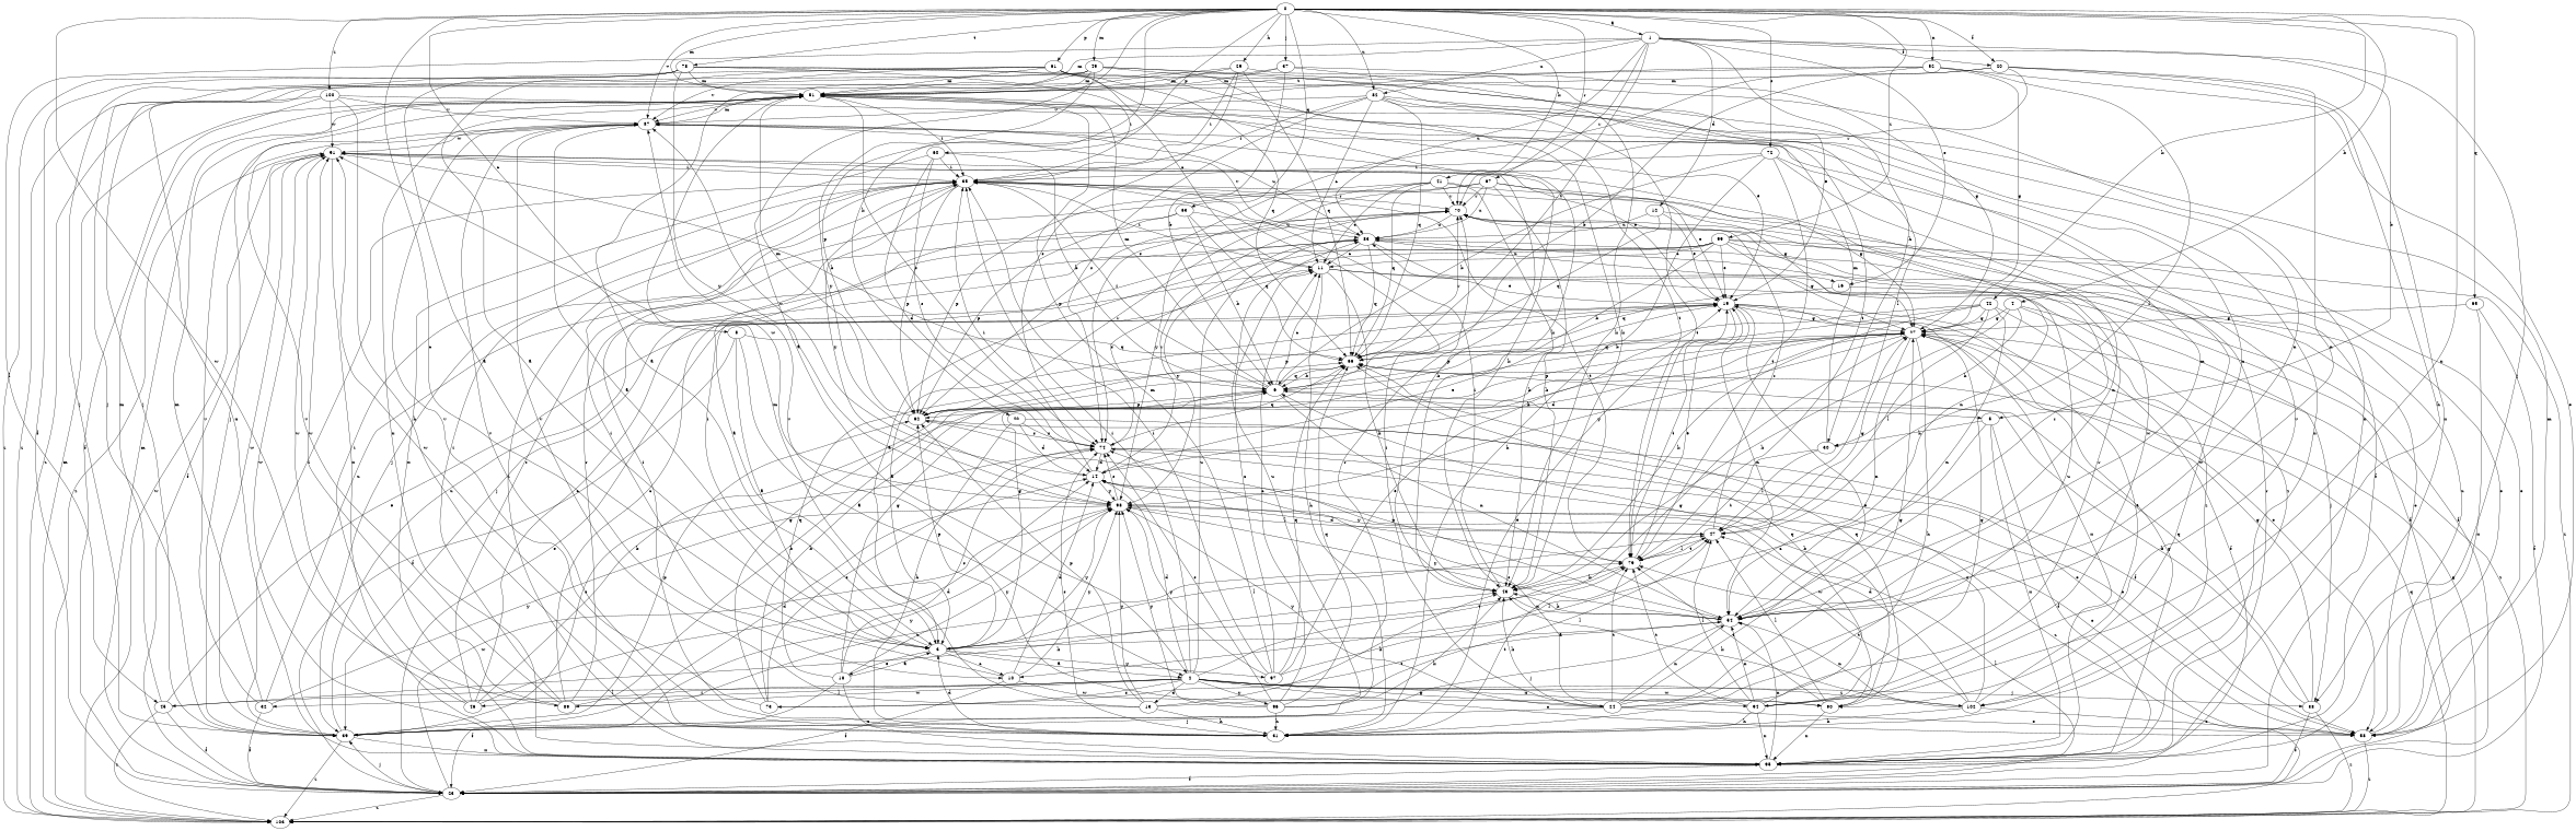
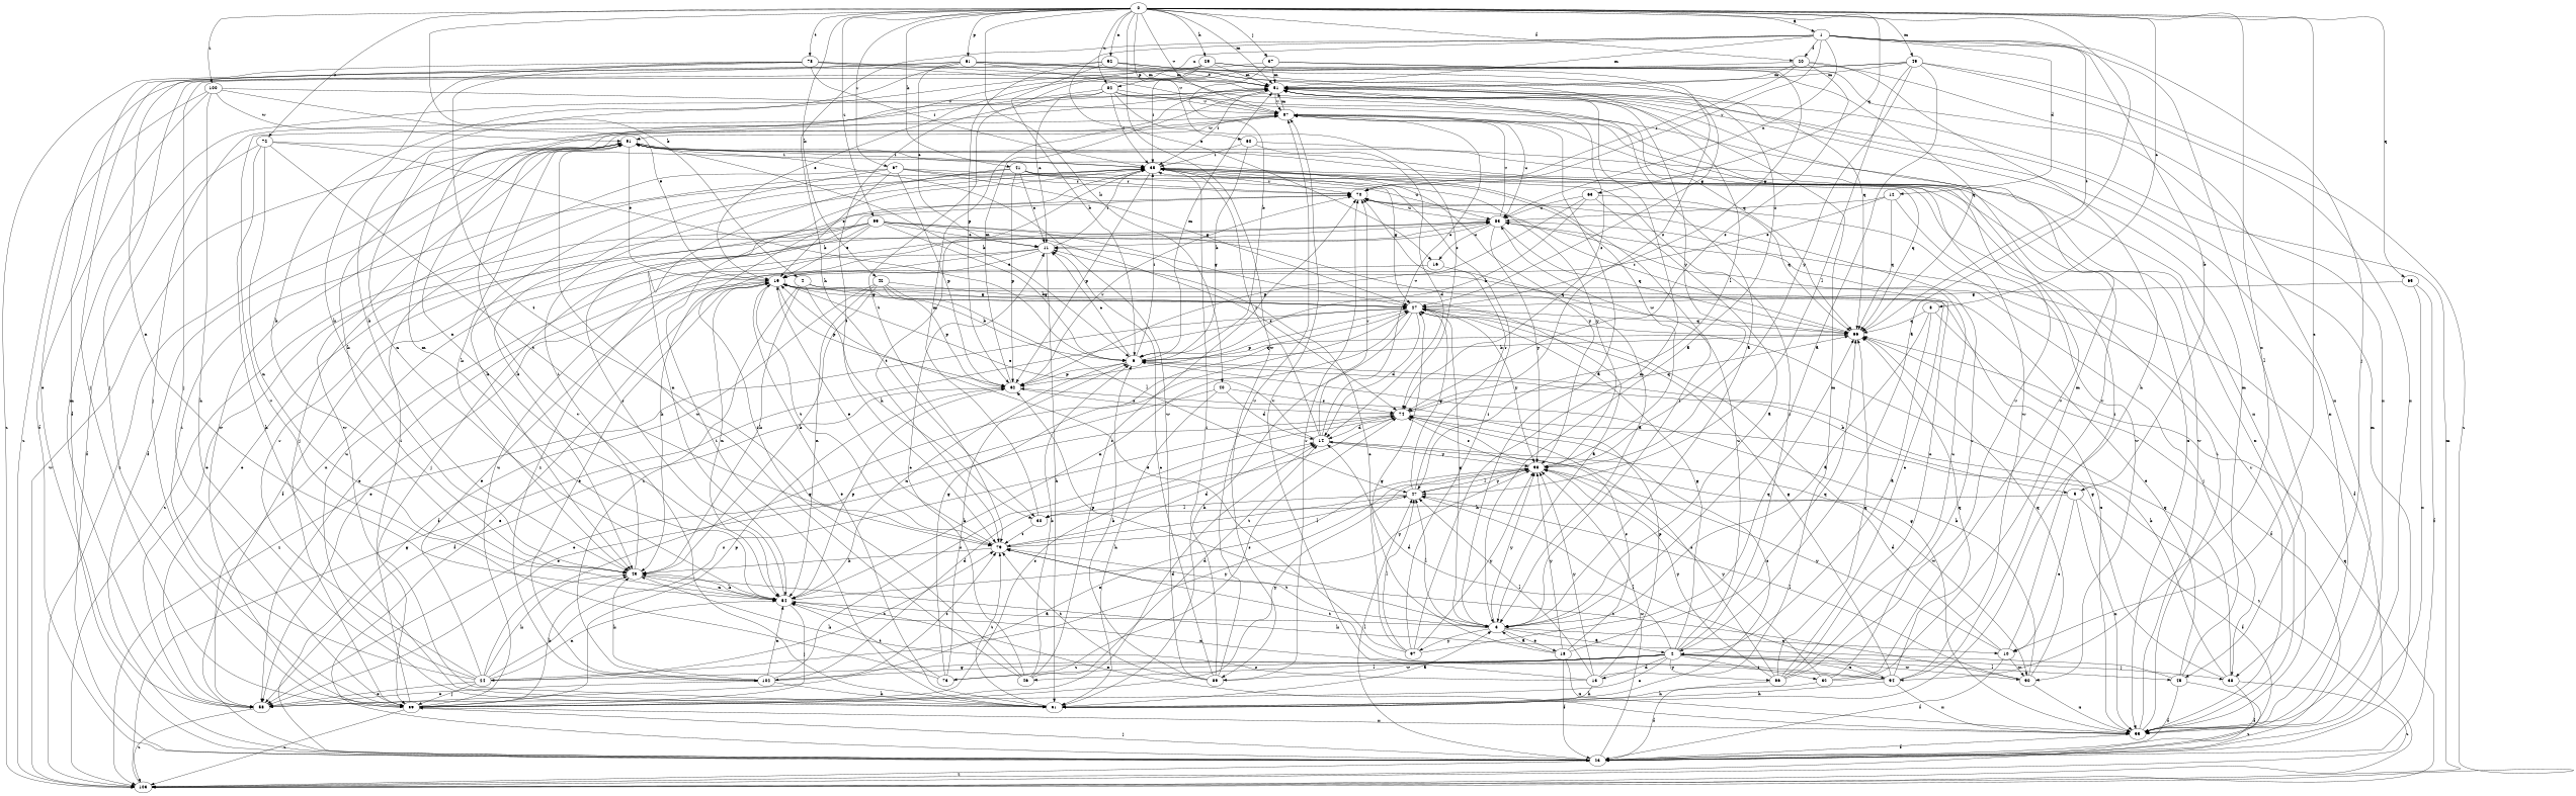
  strict digraph {
    0
    1
    2
    4
    8
    10
    20
    29
    37
    40
    41
    42
    n13 [label=49]
    51
    52
    60
    61
    63
    65
    67
    72
    78
    82
    87
    89
    94
    99
    100
    5
    12
    16
    30
    38
    45
    66
    70
    83
    13
    14
    24
    27
    32
    35
    46
    58
    73
    90
    96
    102
    43
    3
    23
    98
    95
    54
    31
    74
    19
    39
    6
    62
    11
    47
    79
    103
    91
    18
    97
    0 -> 1 [label=a]
    0 -> 2 [label=a]
    0 -> 4 [label=b]
    0 -> 8 [label=c]
    0 -> 10 [label=c]
    0 -> 20 [label=f]
    0 -> 29 [label=h]
    0 -> 37 [label=j]
    0 -> 40 [label=k]
    0 -> 41 [label=k]
    0 -> 42 [label=k]
    0 -> n13 [label=m]
    0 -> 51 [label=m]
    0 -> 52 [label=n]
    0 -> 60 [label=p]
    0 -> 61 [label=p]
    0 -> 63 [label=q]
    0 -> 65 [label=q]
    0 -> 67 [label=r]
    0 -> 72 [label=s]
    0 -> 78 [label=t]
    0 -> 82 [label=u]
    0 -> 87 [label=v]
    0 -> 89 [label=w]
    0 -> 94 [label=x]
    0 -> 99 [label=z]
    0 -> 100 [label=z]
    1 -> 20 [label=f]
    1 -> 51 [label=m]
    1 -> 82 [label=u]
    1 -> 5 [label=b]
    1 -> 12 [label=d]
    1 -> 16 [label=e]
    1 -> 30 [label=h]
    1 -> 38 [label=j]
    1 -> 45 [label=l]
    1 -> 66 [label=t]
    1 -> 70 [label=r]
    1 -> 83 [label=u]
    2 -> 89 [label=w]
    2 -> 94 [label=x]
    2 -> 38 [label=j]
    2 -> 45 [label=l]
    2 -> 83 [label=u]
    2 -> 13 [label=d]
    2 -> 14 [label=d]
    2 -> 24 [label=g]
    2 -> 27 [label=g]
    2 -> 32 [label=i]
    2 -> 35 [label=i]
    2 -> 46 [label=l]
    2 -> 58 [label=o]
    2 -> 73 [label=s]
    2 -> 90 [label=w]
    2 -> 96 [label=y]
    2 -> 102 [label=z]
    4 -> 30 [label=h]
    4 -> 38 [label=j]
    4 -> 27 [label=g]
    4 -> 102 [label=z]
    4 -> 43 [label=k]
    8 -> 2 [label=a]
    8 -> 66 [label=q]
    8 -> 3 [label=a]
    8 -> 23 [label=f]
    10 -> 14 [label=d]
    10 -> 35 [label=i]
    10 -> 90 [label=w]
    10 -> 23 [label=f]
    10 -> 98 [label=y]
    20 -> 51 [label=m]
    20 -> 70 [label=r]
    20 -> 95 [label=x]
    20 -> 54 [label=n]
    20 -> 31 [label=h]
    20 -> 74 [label=s]
    29 -> 51 [label=m]
    29 -> 66 [label=q]
    29 -> 35 [label=i]
    29 -> 74 [label=s]
    29 -> 19 [label=e]
    29 -> 39 [label=j]
    37 -> 51 [label=m]
    37 -> 27 [label=g]
    37 -> 43 [label=k]
    37 -> 95 [label=x]
    37 -> 6 [label=b]
    40 -> 14 [label=d]
    40 -> 58 [label=o]
    40 -> 31 [label=h]
    40 -> 74 [label=s]
    41 -> 66 [label=q]
    41 -> 70 [label=r]
    41 -> 43 [label=k]
    41 -> 98 [label=y]
    41 -> 54 [label=n]
    41 -> 62 [label=p]
    41 -> 11 [label=c]
    42 -> 27 [label=g]
    42 -> 43 [label=k]
    42 -> 23 [label=f]
    42 -> 54 [label=n]
    42 -> 6 [label=b]
    42 -> 62 [label=p]
    42 -> 47 [label=l]
    n13 -> 51 [label=m]
    n13 -> 3 [label=a]
    n13 -> 98 [label=y]
    n13 -> 95 [label=x]
    n13 -> 39 [label=j]
    n13 -> 47 [label=l]
    n13 -> 79 [label=t]
    n13 -> 103 [label=z]
    51 -> 87 [label=v]
    51 -> 35 [label=i]
    51 -> 95 [label=x]
    51 -> 74 [label=s]
    51 -> 39 [label=j]
    52 -> 51 [label=t]
    52 -> 27 [label=g]
    52 -> 58 [label=o]
    52 -> 6 [label=b]
    52 -> 62 [label=p]
    52 -> 47 [label=l]
    60 -> 14 [label=d]
    60 -> 35 [label=i]
    60 -> 95 [label=x]
-   60 -> 74 [label=s]
    60 -> 6 [label=b]
    61 -> 51 [label=m]
    61 -> 87 [label=v]
    61 -> 66 [label=q]
    61 -> 43 [label=k]
    61 -> 3 [label=a]
    61 -> 54 [label=n]
    61 -> 39 [label=j]
    61 -> 11 [label=c]
    63 -> 66 [label=q]
    63 -> 83 [label=u]
    63 -> 3 [label=a]
    63 -> 6 [label=b]
    63 -> 62 [label=p]
    65 -> 27 [label=g]
    65 -> 23 [label=f]
    65 -> 95 [label=x]
    67 -> 70 [label=r]
    67 -> 83 [label=u]
    67 -> 27 [label=g]
    67 -> 43 [label=k]
    67 -> 19 [label=e]
    67 -> 39 [label=j]
    67 -> 62 [label=p]
    72 -> 35 [label=i]
    72 -> 23 [label=f]
    72 -> 54 [label=n]
    72 -> 31 [label=h]
    72 -> 6 [label=b]
    72 -> 79 [label=t]
    78 -> 51 [label=m]
    78 -> 35 [label=i]
    78 -> 43 [label=k]
    78 -> 3 [label=a]
    78 -> 23 [label=f]
    78 -> 98 [label=y]
    78 -> 79 [label=t]
    78 -> 103 [label=z]
    82 -> 87 [label=v]
    82 -> 66 [label=q]
    82 -> 35 [label=i]
    82 -> 95 [label=x]
    82 -> 54 [label=n]
    82 -> 74 [label=s]
    82 -> 11 [label=c]
    82 -> 79 [label=t]
    87 -> 51 [label=m]
    87 -> 83 [label=u]
    87 -> 43 [label=k]
    87 -> 3 [label=a]
    87 -> 91 [label=w]
    89 -> 87 [label=v]
    89 -> 70 [label=r]
    89 -> 35 [label=i]
    89 -> 6 [label=b]
    89 -> 11 [label=c]
    89 -> 79 [label=t]
    89 -> 91 [label=w]
    94 -> 87 [label=v]
    94 -> 66 [label=q]
    94 -> 27 [label=g]
    94 -> 95 [label=x]
    94 -> 54 [label=n]
    94 -> 31 [label=h]
    94 -> 47 [label=l]
    94 -> 79 [label=t]
    94 -> 91 [label=w]
    99 -> 27 [label=g]
    99 -> 58 [label=o]
    99 -> 3 [label=a]
    99 -> 23 [label=f]
    99 -> 74 [label=s]
    99 -> 19 [label=e]
    99 -> 39 [label=j]
    99 -> 6 [label=b]
    99 -> 11 [label=c]
    99 -> 103 [label=z]
    100 -> 87 [label=v]
    100 -> 23 [label=f]
    100 -> 31 [label=h]
    100 -> 19 [label=e]
    100 -> 103 [label=z]
    100 -> 91 [label=w]
    5 -> 10 [label=c]
    5 -> 30 [label=h]
    5 -> 23 [label=f]
    5 -> 95 [label=x]
    12 -> 66 [label=q]
    12 -> 83 [label=u]
    12 -> 90 [label=w]
    12 -> 19 [label=e]
    16 -> 66 [label=q]
    16 -> 58 [label=o]
    30 -> 51 [label=m]
-   30 -> 47 [label=l]
+   47 -> 30 [label=l]
    30 -> 79 [label=t]
    38 -> 66 [label=q]
    38 -> 27 [label=g]
    38 -> 23 [label=f]
    38 -> 6 [label=b]
    38 -> 103 [label=z]
    45 -> 51 [label=m]
    45 -> 43 [label=k]
    45 -> 23 [label=f]
    45 -> 19 [label=e]
    45 -> 103 [label=z]
    66 -> 70 [label=r]
    66 -> 6 [label=b]
    70 -> 83 [label=u]
    83 -> 87 [label=v]
    83 -> 16 [label=u]
    83 -> 66 [label=q]
    83 -> 58 [label=o]
    83 -> 23 [label=f]
    83 -> 98 [label=y]
    83 -> 11 [label=c]
    13 -> 51 [label=m]
    13 -> 87 [label=v]
    13 -> 43 [label=k]
    13 -> 98 [label=y]
    13 -> 31 [label=h]
    13 -> 62 [label=p]
    13 -> 47 [label=l]
    14 -> 87 [label=v]
    14 -> 70 [label=r]
    14 -> 35 [label=i]
    14 -> 90 [label=w]
    14 -> 98 [label=y]
    14 -> 19 [label=e]
    24 -> 70 [label=r]
    24 -> 83 [label=u]
    24 -> 27 [label=g]
    24 -> 35 [label=i]
    24 -> 58 [label=o]
    24 -> 43 [label=k]
    24 -> 98 [label=y]
    24 -> 54 [label=n]
    24 -> 74 [label=s]
    24 -> 19 [label=e]
    24 -> 39 [label=j]
    24 -> 79 [label=t]
    27 -> 66 [label=q]
    27 -> 14 [label=d]
    27 -> 98 [label=y]
    27 -> 54 [label=n]
    27 -> 31 [label=h]
    27 -> 62 [label=p]
    27 -> 103 [label=z]
    32 -> 51 [label=m]
    32 -> 87 [label=v]
    32 -> 83 [label=u]
    32 -> 23 [label=f]
    32 -> 98 [label=y]
    35 -> 70 [label=r]
    35 -> 27 [label=g]
    35 -> 98 [label=y]
    35 -> 62 [label=p]
    35 -> 79 [label=t]
    46 -> 70 [label=r]
    46 -> 14 [label=d]
    46 -> 35 [label=i]
    46 -> 6 [label=b]
    46 -> 11 [label=c]
    46 -> 91 [label=w]
    58 -> 51 [label=m]
    58 -> 83 [label=u]
    58 -> 103 [label=z]
    73 -> 87 [label=v]
    73 -> 27 [label=g]
    73 -> 54 [label=t]
    73 -> 74 [label=s]
    73 -> 6 [label=b]
    90 -> 66 [label=q]
    90 -> 95 [label=x]
    90 -> 6 [label=b]
    90 -> 47 [label=l]
    90 -> 79 [label=t]
    96 -> 87 [label=v]
    96 -> 66 [label=q]
    96 -> 70 [label=r]
    96 -> 83 [label=u]
    96 -> 98 [label=y]
    96 -> 31 [label=h]
    96 -> 74 [label=s]
    96 -> 11 [label=c]
    102 -> 14 [label=d]
    102 -> 58 [label=o]
    102 -> 43 [label=k]
    102 -> 54 [label=n]
    102 -> 31 [label=h]
    102 -> 74 [label=s]
    102 -> 19 [label=e]
    102 -> 79 [label=t]
    43 -> 35 [label=i]
    43 -> 54 [label=n]
    3 -> 2 [label=a]
    3 -> 10 [label=c]
    3 -> 27 [label=g]
    3 -> 35 [label=i]
    3 -> 98 [label=y]
    3 -> 62 [label=p]
    3 -> 47 [label=l]
    3 -> 79 [label=t]
    3 -> 18 [label=e]
    3 -> 97 [label=y]
    23 -> 51 [label=m]
    23 -> 98 [label=w]
    23 -> 19 [label=e]
    23 -> 39 [label=j]
    23 -> 47 [label=l]
    23 -> 103 [label=z]
    98 -> 58 [label=o]
    98 -> 74 [label=s]
    98 -> 47 [label=l]
    98 -> 91 [label=w]
    95 -> 70 [label=r]
    95 -> 27 [label=g]
    95 -> 35 [label=i]
    95 -> 23 [label=f]
    95 -> 54 [label=n]
    95 -> 91 [label=w]
    54 -> 51 [label=m]
    54 -> 70 [label=r]
    54 -> 43 [label=k]
    54 -> 3 [label=a]
    54 -> 98 [label=y]
    54 -> 39 [label=j]
    54 -> 62 [label=p]
    31 -> 87 [label=v]
    31 -> 35 [label=i]
-   31 -> 3 [label=d]
+   31 -> 3 [label=a]
    31 -> 74 [label=s]
    31 -> 19 [label=e]
    31 -> 79 [label=t]
    31 -> 91 [label=w]
    74 -> 66 [label=q]
    74 -> 14 [label=d]
    74 -> 58 [label=o]
    74 -> 103 [label=z]
    19 -> 27 [label=g]
    19 -> 58 [label=o]
    19 -> 3 [label=a]
    19 -> 95 [label=x]
    19 -> 54 [label=n]
    19 -> 62 [label=p]
    19 -> 79 [label=t]
    39 -> 83 [label=u]
    39 -> 14 [label=d]
    39 -> 35 [label=i]
    39 -> 43 [label=k]
    39 -> 98 [label=y]
    39 -> 95 [label=x]
    39 -> 74 [label=s]
    39 -> 62 [label=p]
    39 -> 103 [label=z]
    39 -> 91 [label=w]
    6 -> 51 [label=m]
    6 -> 5 [label=b]
    6 -> 66 [label=q]
    6 -> 35 [label=i]
    6 -> 54 [label=n]
    6 -> 62 [label=p]
    6 -> 11 [label=c]
    62 -> 51 [label=m]
    62 -> 70 [label=r]
    62 -> 58 [label=f]
    62 -> 74 [label=s]
    11 -> 35 [label=i]
    11 -> 102 [label=z]
    11 -> 43 [label=k]
    11 -> 31 [label=h]
    11 -> 19 [label=e]
    47 -> 70 [label=r]
    47 -> 27 [label=g]
    47 -> 98 [label=y]
    47 -> 79 [label=t]
    79 -> 14 [label=d]
    79 -> 43 [label=k]
    79 -> 19 [label=e]
    79 -> 47 [label=l]
    103 -> 51 [label=m]
    103 -> 66 [label=q]
    103 -> 27 [label=g]
    103 -> 91 [label=w]
    91 -> 35 [label=i]
    91 -> 43 [label=k]
    91 -> 23 [label=f]
    91 -> 95 [label=x]
    91 -> 19 [label=e]
    91 -> 6 [label=b]
    91 -> 103 [label=z]
    18 -> 66 [label=q]
    18 -> 27 [label=g]
    18 -> 3 [label=a]
    18 -> 23 [label=f]
    18 -> 98 [label=y]
    18 -> 95 [label=x]
    18 -> 74 [label=s]
    97 -> 51 [label=m]
    97 -> 66 [label=q]
    97 -> 35 [label=i]
    97 -> 98 [label=y]
    97 -> 19 [label=e]
    97 -> 11 [label=c]
    97 -> 47 [label=l]
  }
